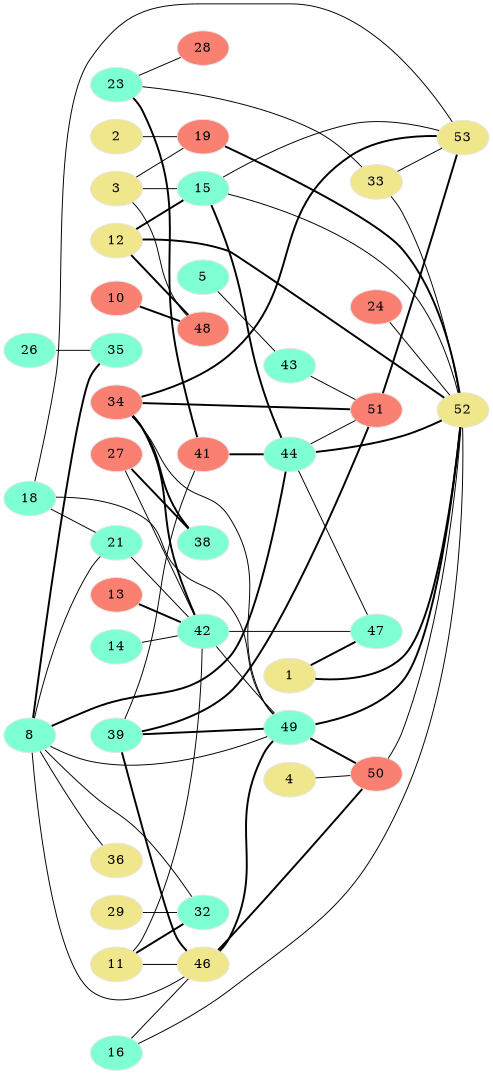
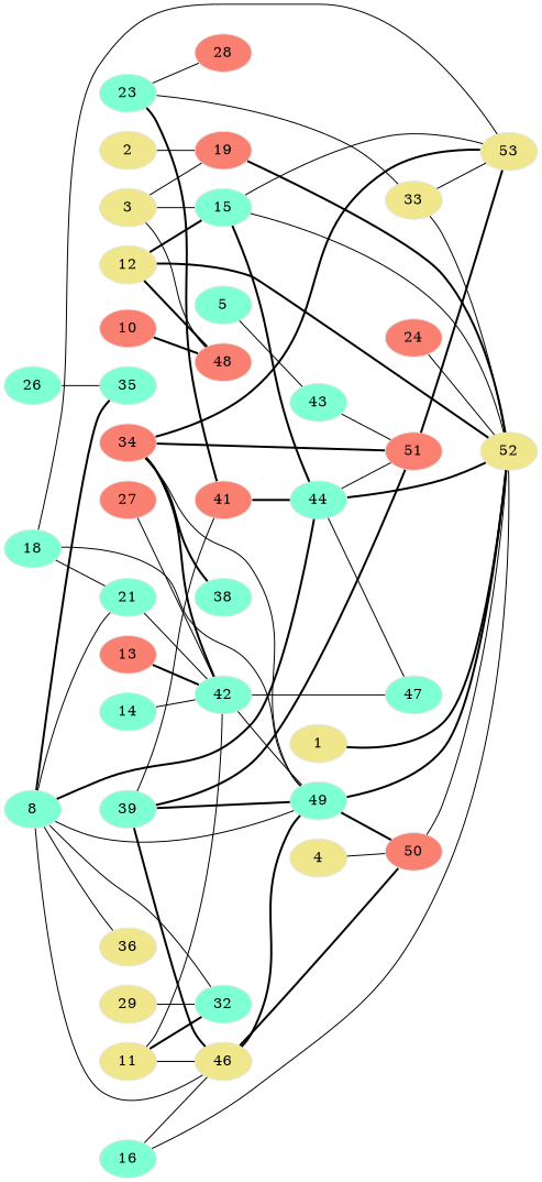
  graph {
    rankdir=LR
    node [color=gray90 fillcolor=aquamarine style=filled]
    edge [style=solid weight=1.0]
    1 [fillcolor=khaki]
    47
    52 [fillcolor=khaki]
    2 [fillcolor=khaki]
    19 [fillcolor=salmon]
    3 [fillcolor=khaki]
    15
    48 [fillcolor=salmon]
    44
    53 [fillcolor=khaki]
    4 [fillcolor=khaki]
    50 [fillcolor=salmon]
    5
    43
    51 [fillcolor=salmon]
    8
    21
    35
    36 [fillcolor=khaki]
    46 [fillcolor=khaki]
    49
    32
    42
    27 [fillcolor=salmon]
    38
    10 [fillcolor=salmon]
    11 [fillcolor=khaki]
    12 [fillcolor=khaki]
    13 [fillcolor=salmon]
    14
    16
    18
    41 [fillcolor=salmon]
    23
    28 [fillcolor=salmon]
    33 [fillcolor=khaki]
    24 [fillcolor=salmon]
    26
    29 [fillcolor=khaki]
    34 [fillcolor=salmon]
    39
-   1 -- 47 [style=bold]
    1 -- 52 [style=bold]
    2 -- 19
    19 -- 52 [style=bold]
    3 -- 19
    3 -- 15
    3 -- 48
    15 -- 52
    15 -- 44 [style=bold]
    15 -- 53
    44 -- 47
    44 -- 52 [style=bold]
    44 -- 51
    4 -- 50
    50 -- 52
    5 -- 43
    43 -- 51
    51 -- 53 [style=bold]
    8 -- 44 [style=bold weight=2.0]
    8 -- 21
    8 -- 35 [style=bold]
    8 -- 36
    8 -- 46
    8 -- 49
    8 -- 32
    21 -- 42
    46 -- 50 [style=bold]
    46 -- 49 [style=bold]
    49 -- 52 [style=bold]
    49 -- 50 [style=bold]
    42 -- 47
    42 -- 49
    27 -- 42
-   27 -- 38 [style=bold]
    10 -- 48 [style=bold]
    11 -- 46
    11 -- 32 [style=bold]
    11 -- 42
    12 -- 52 [style=bold]
    12 -- 15 [style=bold]
    12 -- 48 [style=bold]
    13 -- 42 [style=bold]
    14 -- 42 [weight=2.0]
    16 -- 52
    16 -- 46
    18 -- 53
    18 -- 21
    18 -- 49
    41 -- 44 [style=bold]
    23 -- 41 [style=bold]
    23 -- 28
    23 -- 33
    33 -- 52
    33 -- 53
    24 -- 52
    26 -- 35
    29 -- 32
    34 -- 53 [style=bold]
    34 -- 51 [style=bold]
    34 -- 49
    34 -- 42 [style=bold]
    34 -- 38 [style=bold]
    39 -- 51 [style=bold]
    39 -- 46 [style=bold]
    39 -- 49 [style=bold]
    39 -- 41
  }
